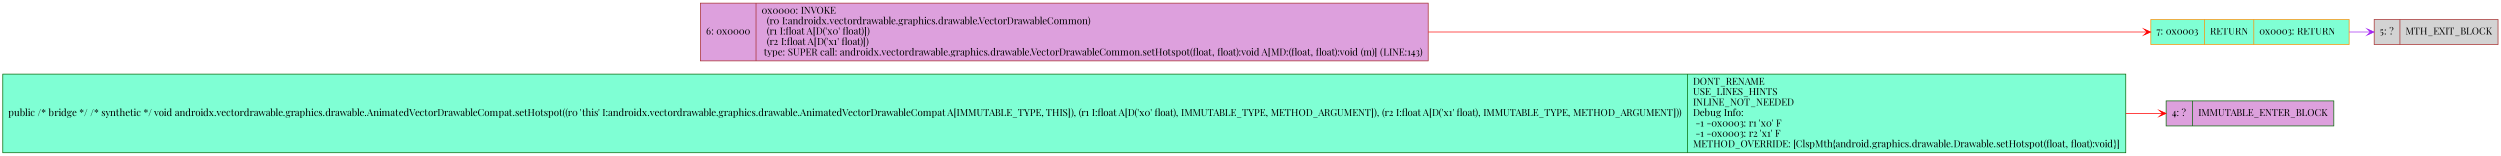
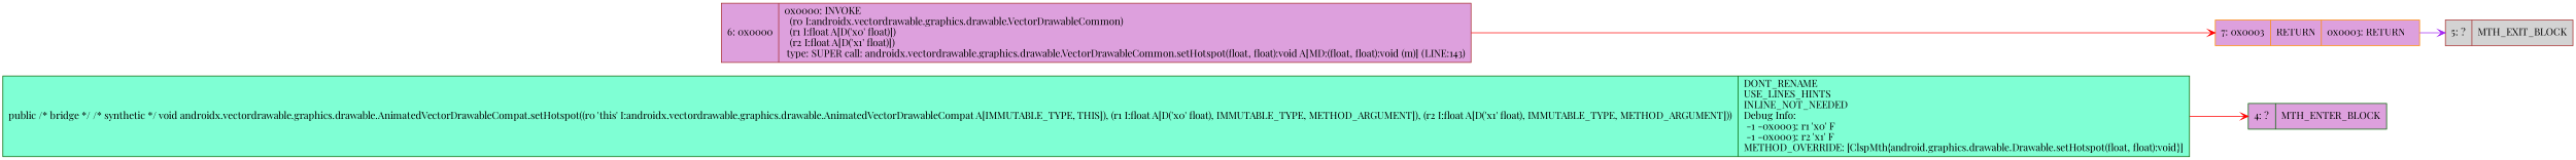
  digraph {
    fontname="Playfair Display"
    rankdir=LR
    node [color=darkgreen fillcolor=plum fontname="Playfair Display" shape=record style=filled]
    edge [arrowhead=vee color=red fontname="Playfair Display"]
-   n1 [label="{4\:\ ?|IMMUTABLE_ENTER_BLOCK\l}"]
+   n1 [label="{4\:\ ?|MTH_ENTER_BLOCK\l}"]
    n2 [color=brown label="{6\:\ 0x0000|0x0000: INVOKE  \l  (r0 I:androidx.vectordrawable.graphics.drawable.VectorDrawableCommon)\l  (r1 I:float A[D('x0' float)])\l  (r2 I:float A[D('x1' float)])\l type: SUPER call: androidx.vectordrawable.graphics.drawable.VectorDrawableCommon.setHotspot(float, float):void A[MD:(float, float):void (m)] (LINE:143)\l}"]
-   n3 [color=darkorange fillcolor=aquamarine label="{7\:\ 0x0003|RETURN\l|0x0003: RETURN   \l}"]
+   n3 [color=darkorange label="{7\:\ 0x0003|RETURN\l|0x0003: RETURN   \l}"]
    n4 [color=brown fillcolor=lightgrey label="{5\:\ ?|MTH_EXIT_BLOCK\l}"]
    n5 [fillcolor=aquamarine label="{public \/* bridge *\/ \/* synthetic *\/ void androidx.vectordrawable.graphics.drawable.AnimatedVectorDrawableCompat.setHotspot((r0 'this' I:androidx.vectordrawable.graphics.drawable.AnimatedVectorDrawableCompat A[IMMUTABLE_TYPE, THIS]), (r1 I:float A[D('x0' float), IMMUTABLE_TYPE, METHOD_ARGUMENT]), (r2 I:float A[D('x1' float), IMMUTABLE_TYPE, METHOD_ARGUMENT]))  | DONT_RENAME\lUSE_LINES_HINTS\lINLINE_NOT_NEEDED\lDebug Info:\l  \-1 \-0x0003: r1 'x0' F\l  \-1 \-0x0003: r2 'x1' F\lMETHOD_OVERRIDE: [ClspMth\{android.graphics.drawable.Drawable.setHotspot(float, float):void\}]\l}"]
    n2 -> n3
    n3 -> n4 [color=purple]
    n5 -> n1
  }
